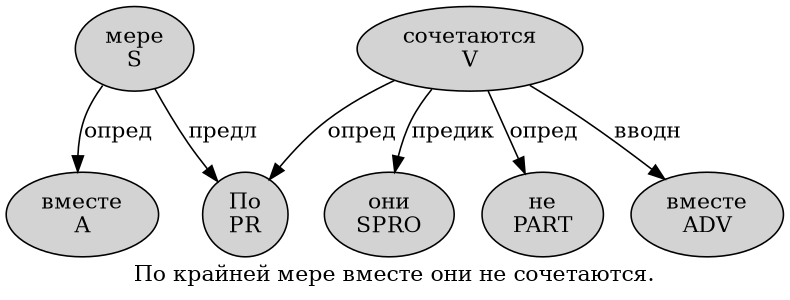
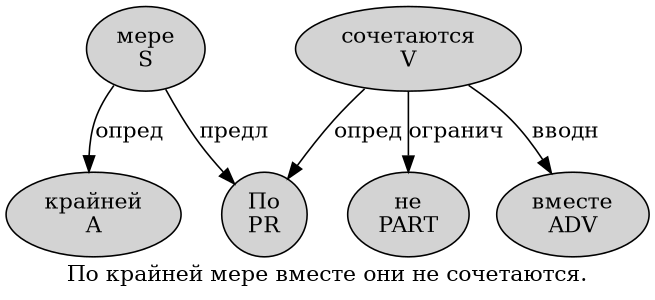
  digraph {
    label="По крайней мере вместе они не сочетаются."
    node [fillcolor=lightgray penwidth=1 shape=ellipse style=filled]
    n1 [label="По\nPR"]
    n2 [label="мере\nS"]
-   n3 [label="вместе\nA"]
+   n3 [label="крайней\nA"]
    n4 [label="вместе\nADV"]
-   n5 [label="они\nSPRO"]
    n6 [label="не\nPART"]
    n7 [label="сочетаются\nV"]
    n2 -> n1 [label="предл"]
    n2 -> n3 [label="опред"]
    n7 -> n1 [label="опред"]
    n7 -> n4 [label="вводн"]
-   n7 -> n5 [label="предик"]
-   n7 -> n6 [label="опред"]
+   n7 -> n6 [label="огранич"]
  }
